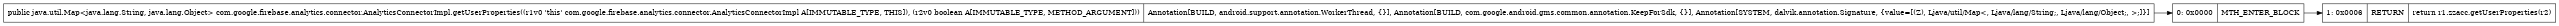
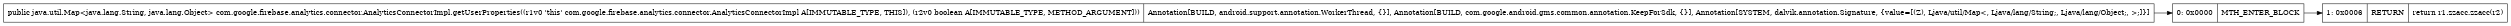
  digraph {
    rankdir=LR
    node [shape=record]
    n1 [label="{0\:\ 0x0000|MTH_ENTER_BLOCK\l}"]
-   n2 [label="{1\:\ 0x0006|RETURN\l|return r1.zzacc.getUserProperties(r2)\l}"]
+   n2 [label="{1\:\ 0x0006|RETURN\l|return r1.zzacc.zzacc(r2)\l}"]
    n3 [label="{public java.util.Map\<java.lang.String, java.lang.Object\> com.google.firebase.analytics.connector.AnalyticsConnectorImpl.getUserProperties((r1v0 'this' com.google.firebase.analytics.connector.AnalyticsConnectorImpl A[IMMUTABLE_TYPE, THIS]), (r2v0 boolean A[IMMUTABLE_TYPE, METHOD_ARGUMENT]))  | Annotation[BUILD, android.support.annotation.WorkerThread, \{\}], Annotation[BUILD, com.google.android.gms.common.annotation.KeepForSdk, \{\}], Annotation[SYSTEM, dalvik.annotation.Signature, \{value=[(Z), Ljava\/util\/Map\<, Ljava\/lang\/String;, Ljava\/lang\/Object;, \>;]\}]\l}"]
    n1 -> n2
    n3 -> n1
  }
